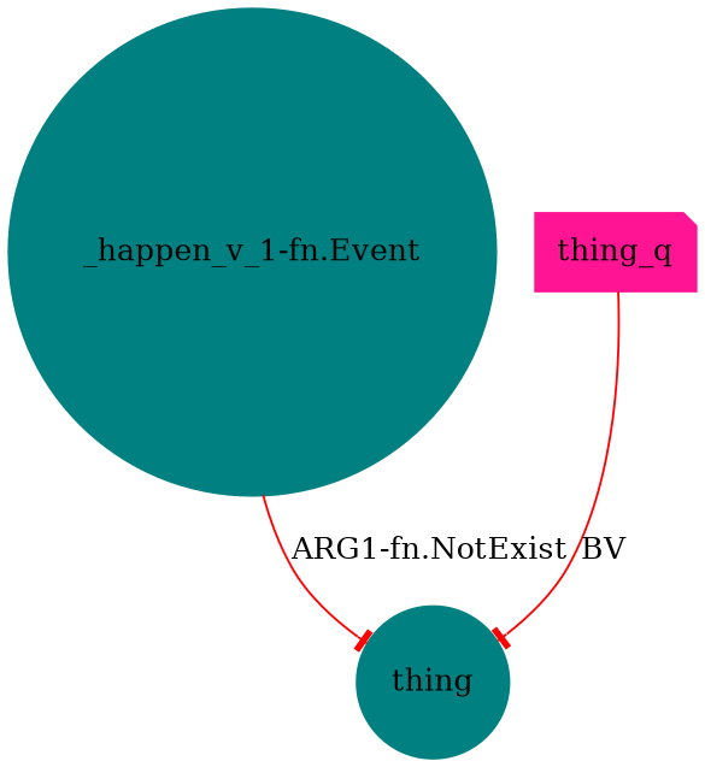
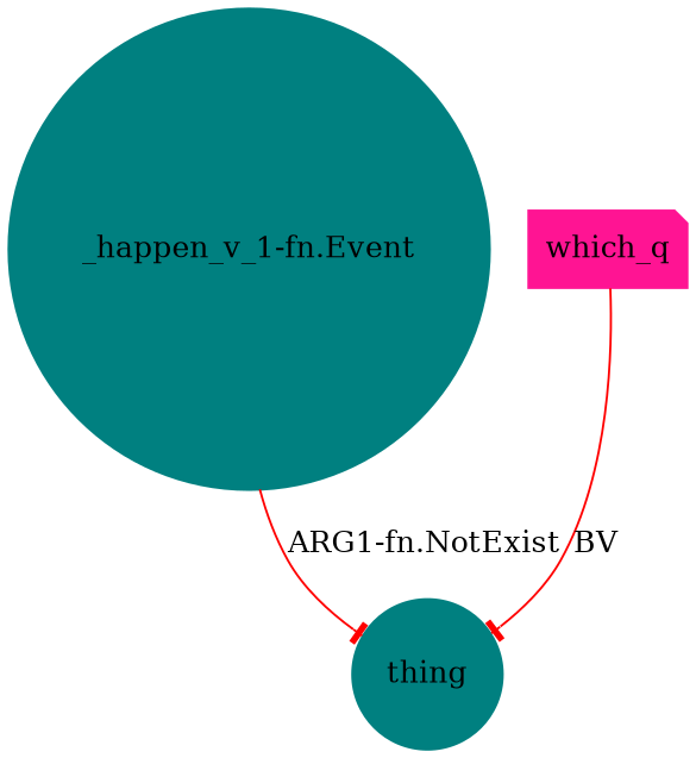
  digraph {
    node [shape=circle style=filled color=teal]
    edge [color=red arrowhead=tee]
    "_happen_v_1-fn.Event"
    thing
-   which_q [shape=note color=deeppink label=thing_q]
+   which_q [shape=note color=deeppink]
    "_happen_v_1-fn.Event" -> thing [label="ARG1-fn.NotExist"]
    which_q -> thing [label=BV]
  }
